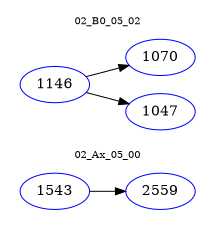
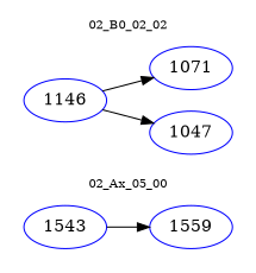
  digraph {
    rankdir=LR
    node [color=blue]
    edge [color=black]
    n1 [label=1543]
-   n2 [label=2559]
+   n2 [label=1559]
    n3 [label=1146]
    n4 [label=1047]
-   n5 [label=1070]
+   n5 [label=1071]
    subgraph cluster_1 {
      color=white
      fontsize=10
      label="02_Ax_05_00"
      n1
      n2
    }
    subgraph cluster_2 {
      color=white
      fontsize=10
-     label="02_B0_05_02"
+     label="02_B0_02_02"
      n3
      n4
      n5
    }
    n1 -> n2
    n3 -> n4
    n3 -> n5
  }
